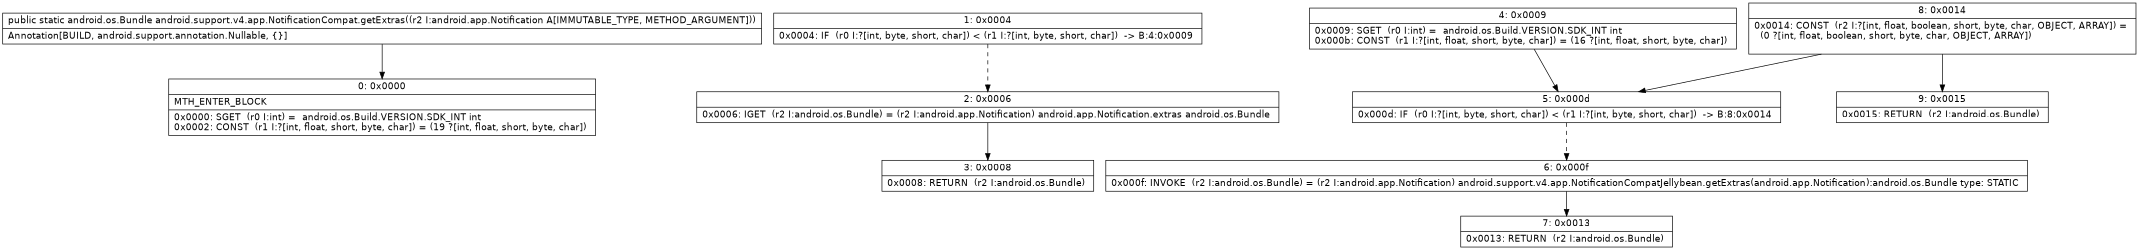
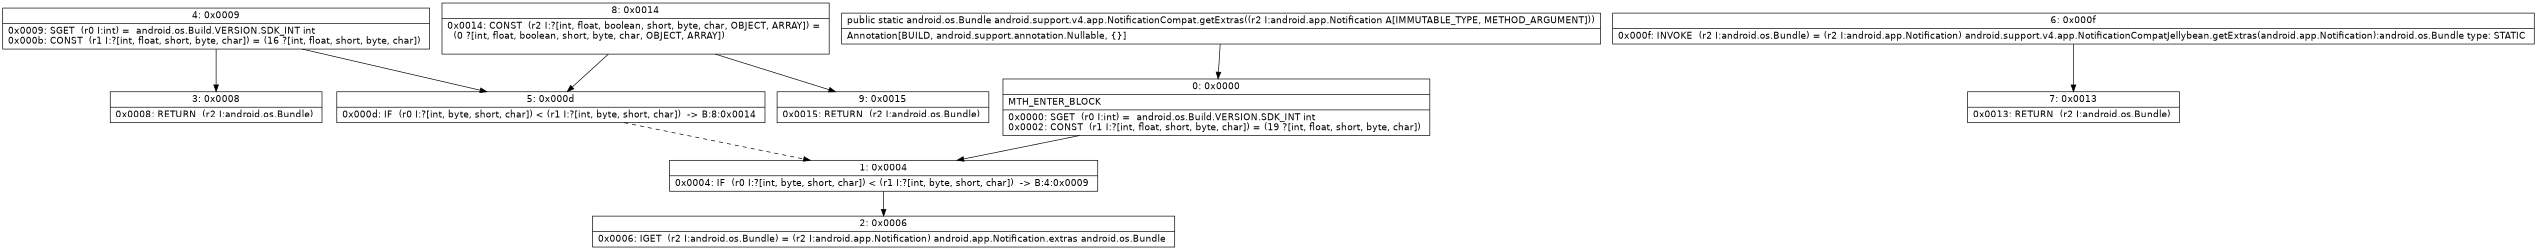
  digraph {
    fontname="DejaVu Sans"
    node [fontname="DejaVu Sans" shape=record]
    edge [fontname="DejaVu Sans"]
    n1 [label="{0\:\ 0x0000|MTH_ENTER_BLOCK\l|0x0000: SGET  (r0 I:int) =  android.os.Build.VERSION.SDK_INT int \l0x0002: CONST  (r1 I:?[int, float, short, byte, char]) = (19 ?[int, float, short, byte, char]) \l}"]
    n2 [label="{1\:\ 0x0004|0x0004: IF  (r0 I:?[int, byte, short, char]) \< (r1 I:?[int, byte, short, char])  \-\> B:4:0x0009 \l}"]
    n3 [label="{2\:\ 0x0006|0x0006: IGET  (r2 I:android.os.Bundle) = (r2 I:android.app.Notification) android.app.Notification.extras android.os.Bundle \l}"]
    n4 [label="{3\:\ 0x0008|0x0008: RETURN  (r2 I:android.os.Bundle) \l}"]
    n5 [label="{4\:\ 0x0009|0x0009: SGET  (r0 I:int) =  android.os.Build.VERSION.SDK_INT int \l0x000b: CONST  (r1 I:?[int, float, short, byte, char]) = (16 ?[int, float, short, byte, char]) \l}"]
    n6 [label="{5\:\ 0x000d|0x000d: IF  (r0 I:?[int, byte, short, char]) \< (r1 I:?[int, byte, short, char])  \-\> B:8:0x0014 \l}"]
    n7 [label="{6\:\ 0x000f|0x000f: INVOKE  (r2 I:android.os.Bundle) = (r2 I:android.app.Notification) android.support.v4.app.NotificationCompatJellybean.getExtras(android.app.Notification):android.os.Bundle type: STATIC \l}"]
    n8 [label="{7\:\ 0x0013|0x0013: RETURN  (r2 I:android.os.Bundle) \l}"]
    n9 [label="{8\:\ 0x0014|0x0014: CONST  (r2 I:?[int, float, boolean, short, byte, char, OBJECT, ARRAY]) = \l  (0 ?[int, float, boolean, short, byte, char, OBJECT, ARRAY])\l \l}"]
    n10 [label="{9\:\ 0x0015|0x0015: RETURN  (r2 I:android.os.Bundle) \l}"]
    n11 [label="{public static android.os.Bundle android.support.v4.app.NotificationCompat.getExtras((r2 I:android.app.Notification A[IMMUTABLE_TYPE, METHOD_ARGUMENT]))  | Annotation[BUILD, android.support.annotation.Nullable, \{\}]\l}"]
-   n2 -> n3 [style=dashed]
-   n3 -> n4
+   n1 -> n2
+   n2 -> n3 [style=solid]
+   n5 -> n4
    n5 -> n6
-   n6 -> n7 [style=dashed]
+   n6 -> n2 [style=dashed]
    n7 -> n8
    n9 -> n6
    n9 -> n10
    n11 -> n1
  }
